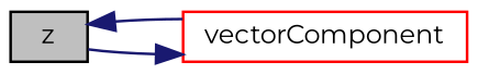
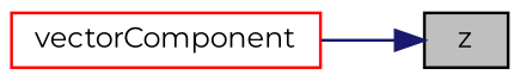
  digraph {
    rankdir=LR
    fontname=Montserrat
    node [fontname=Montserrat fontsize=10 shape=record]
    edge [color=midnightblue fontname=Montserrat fontsize=10 labelfontname=Helvetica labelfontsize=10 style=solid]
    n1 [color=black fillcolor=grey75 fontcolor=black height=0.2 label=z style=filled width=0.4]
    n2 [color=red height=0.2 label=vectorComponent width=0.4]
-   n1 -> n2
    n2 -> n1
  }
